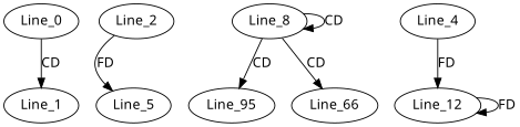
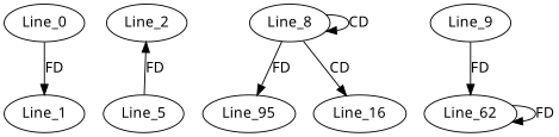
  digraph {
    fontname="Noto Sans"
    node [fontname="Noto Sans"]
    edge [fontname="Noto Sans"]
    Line_0
    Line_1
    Line_2
    Line_5
    Line_8
    n6 [label=Line_95]
-   Line_16 [label=Line_66]
-   Line_9 [label=Line_4]
-   Line_12
-   Line_0 -> Line_1 [label=CD]
-   Line_2 -> Line_5 [label=FD]
+   Line_16
+   Line_9
+   Line_12 [label=Line_62]
+   Line_0 -> Line_1 [label=FD]
+   Line_5 -> Line_2 [label=FD]
    Line_8 -> Line_8 [label=CD]
-   Line_8 -> n6 [label=CD]
+   Line_8 -> n6 [label=FD]
    Line_8 -> Line_16 [label=CD]
    Line_9 -> Line_12 [label=FD]
    Line_12 -> Line_12 [label=FD]
  }
